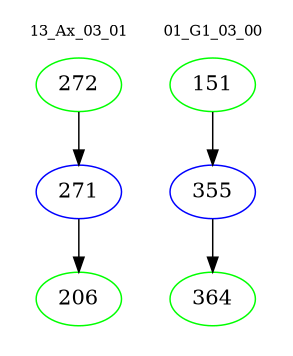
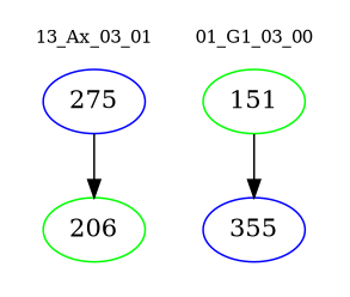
  digraph {
    node [color=green]
    edge [color=black]
-   n1 [label=272]
-   n2 [color=blue label=271]
+   n2 [color=blue label=275]
    n3 [label=206]
    n4 [label=151]
    n5 [color=blue label=355]
-   n6 [label=364]
    subgraph cluster_1 {
      color=white
      fontsize=10
      label="13_Ax_03_01"
-     n1
      n2
      n3
    }
    subgraph cluster_2 {
      color=white
      fontsize=10
      label="01_G1_03_00"
      n4
      n5
-     n6
    }
-   n1 -> n2
    n2 -> n3
    n4 -> n5
-   n5 -> n6
  }
